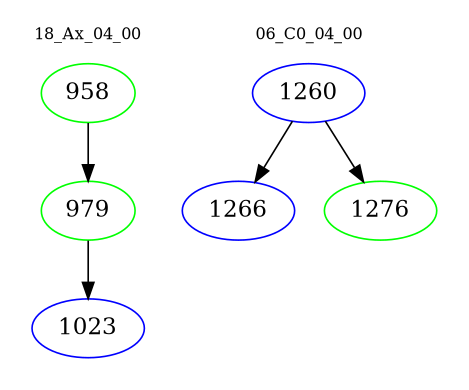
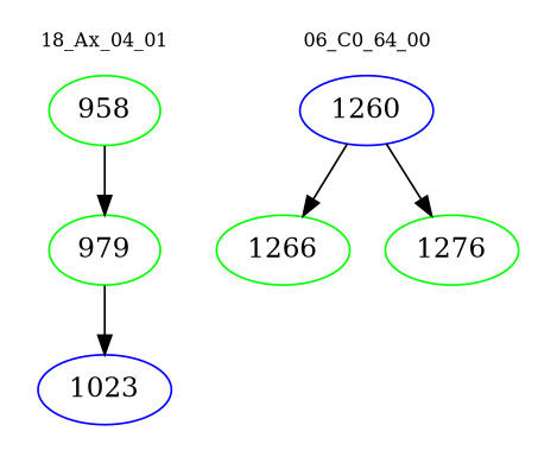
  digraph {
    node [color=green]
    edge [color=black]
    n1 [label=979]
    n2 [label=958]
    n3 [color=blue label=1023]
    n4 [color=blue label=1260]
-   n5 [color=blue label=1266]
+   n5 [label=1266]
    n6 [label=1276]
    subgraph cluster_1 {
      color=white
      fontsize=10
-     label="18_Ax_04_00"
+     label="18_Ax_04_01"
      n1
      n2
      n3
    }
    subgraph cluster_2 {
      color=white
      fontsize=10
-     label="06_C0_04_00"
+     label="06_C0_64_00"
      n4
      n5
      n6
    }
    n1 -> n3
    n2 -> n1
    n4 -> n5
    n4 -> n6
  }
